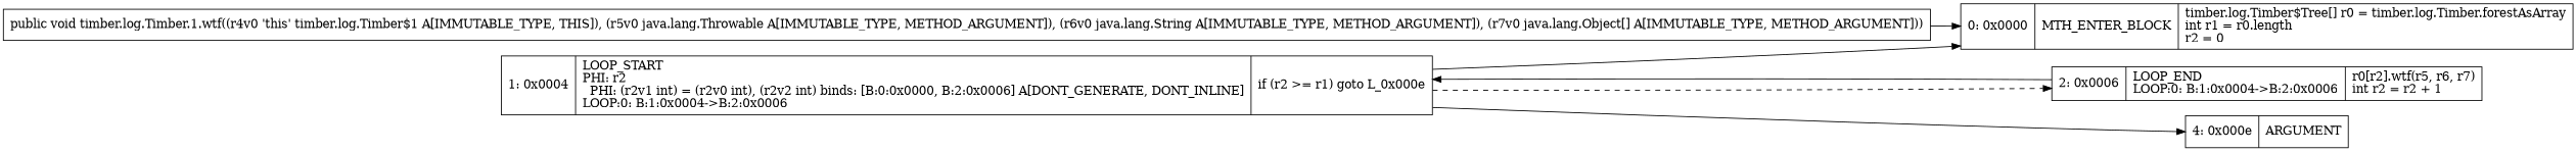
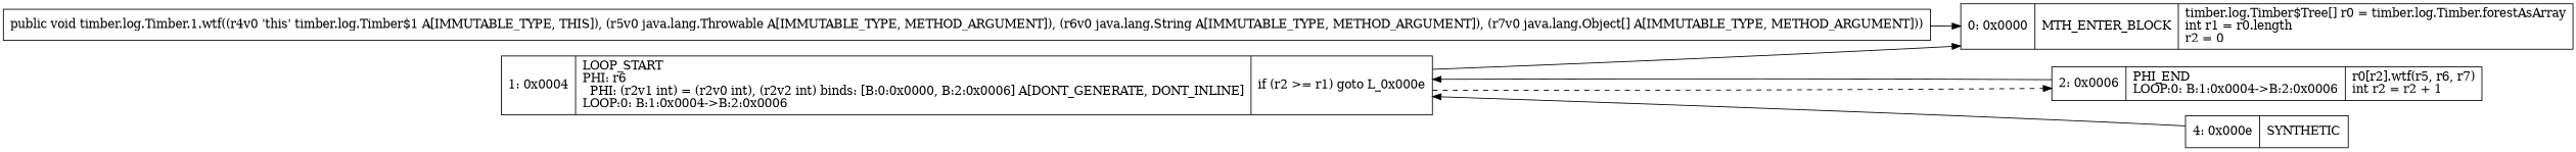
  digraph {
    rankdir=LR
    node [shape=record]
    n1 [label="{0\:\ 0x0000|MTH_ENTER_BLOCK\l|timber.log.Timber$Tree[] r0 = timber.log.Timber.forestAsArray\lint r1 = r0.length\lr2 = 0\l}"]
-   n2 [label="{1\:\ 0x0004|LOOP_START\lPHI: r2 \l  PHI: (r2v1 int) = (r2v0 int), (r2v2 int) binds: [B:0:0x0000, B:2:0x0006] A[DONT_GENERATE, DONT_INLINE]\lLOOP:0: B:1:0x0004\-\>B:2:0x0006\l|if (r2 \>= r1) goto L_0x000e\l}"]
-   n3 [label="{2\:\ 0x0006|LOOP_END\lLOOP:0: B:1:0x0004\-\>B:2:0x0006\l|r0[r2].wtf(r5, r6, r7)\lint r2 = r2 + 1\l}"]
-   n4 [label="{4\:\ 0x000e|ARGUMENT\l}"]
+   n2 [label="{1\:\ 0x0004|LOOP_START\lPHI: r6 \l  PHI: (r2v1 int) = (r2v0 int), (r2v2 int) binds: [B:0:0x0000, B:2:0x0006] A[DONT_GENERATE, DONT_INLINE]\lLOOP:0: B:1:0x0004\-\>B:2:0x0006\l|if (r2 \>= r1) goto L_0x000e\l}"]
+   n3 [label="{2\:\ 0x0006|PHI_END\lLOOP:0: B:1:0x0004\-\>B:2:0x0006\l|r0[r2].wtf(r5, r6, r7)\lint r2 = r2 + 1\l}"]
+   n4 [label="{4\:\ 0x000e|SYNTHETIC\l}"]
    n5 [label="{public void timber.log.Timber.1.wtf((r4v0 'this' timber.log.Timber$1 A[IMMUTABLE_TYPE, THIS]), (r5v0 java.lang.Throwable A[IMMUTABLE_TYPE, METHOD_ARGUMENT]), (r6v0 java.lang.String A[IMMUTABLE_TYPE, METHOD_ARGUMENT]), (r7v0 java.lang.Object[] A[IMMUTABLE_TYPE, METHOD_ARGUMENT])) }"]
    n2 -> n1
    n2 -> n3 [style=dashed]
-   n2 -> n4
+   n4 -> n2
    n3 -> n2
    n5 -> n1
  }
